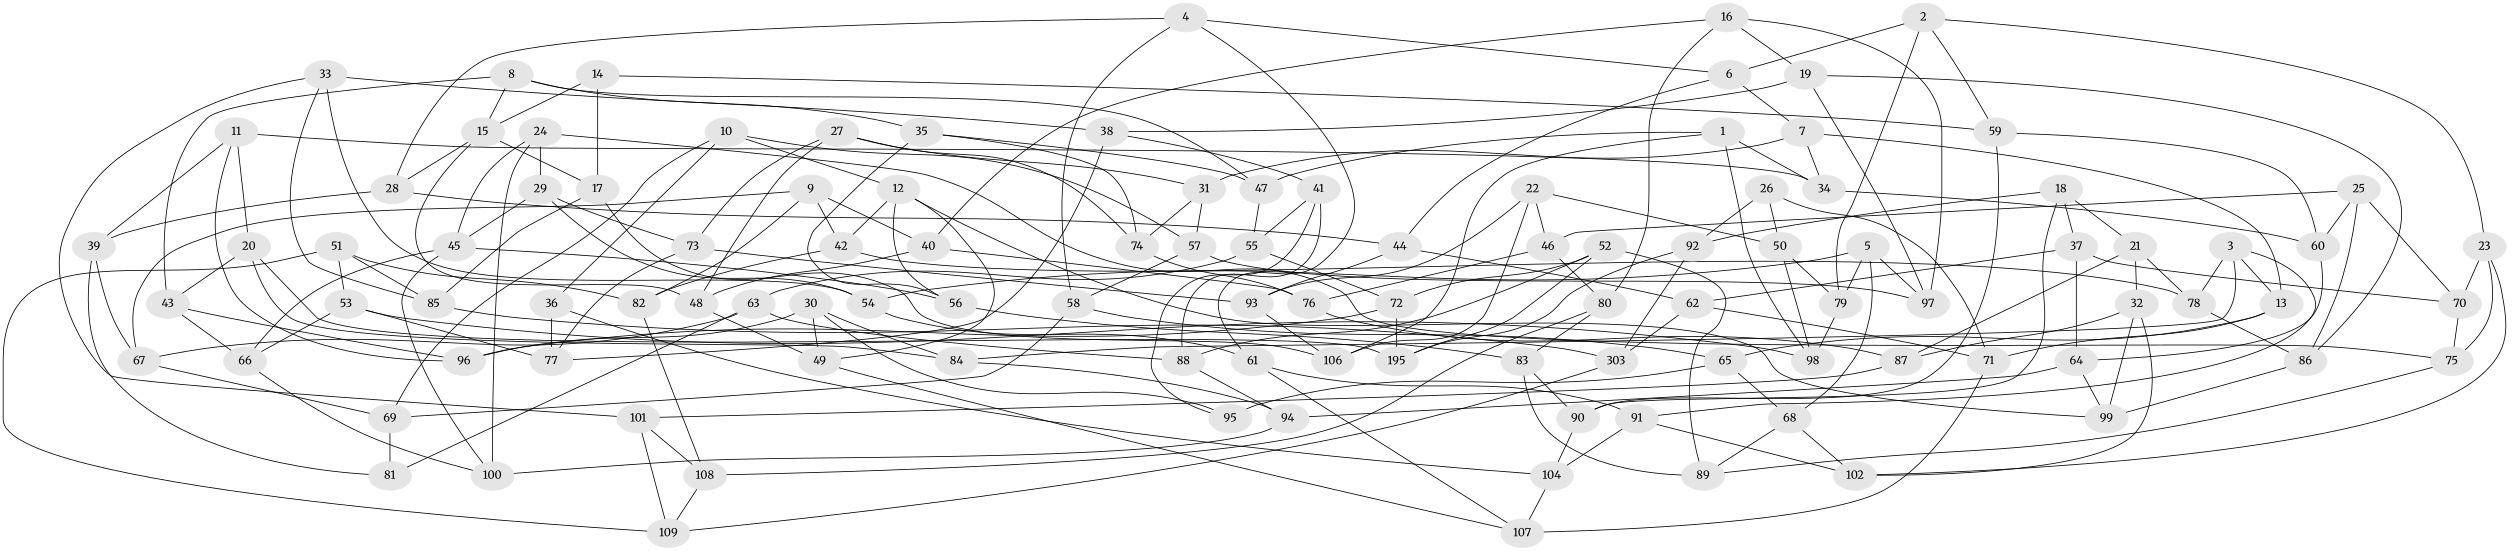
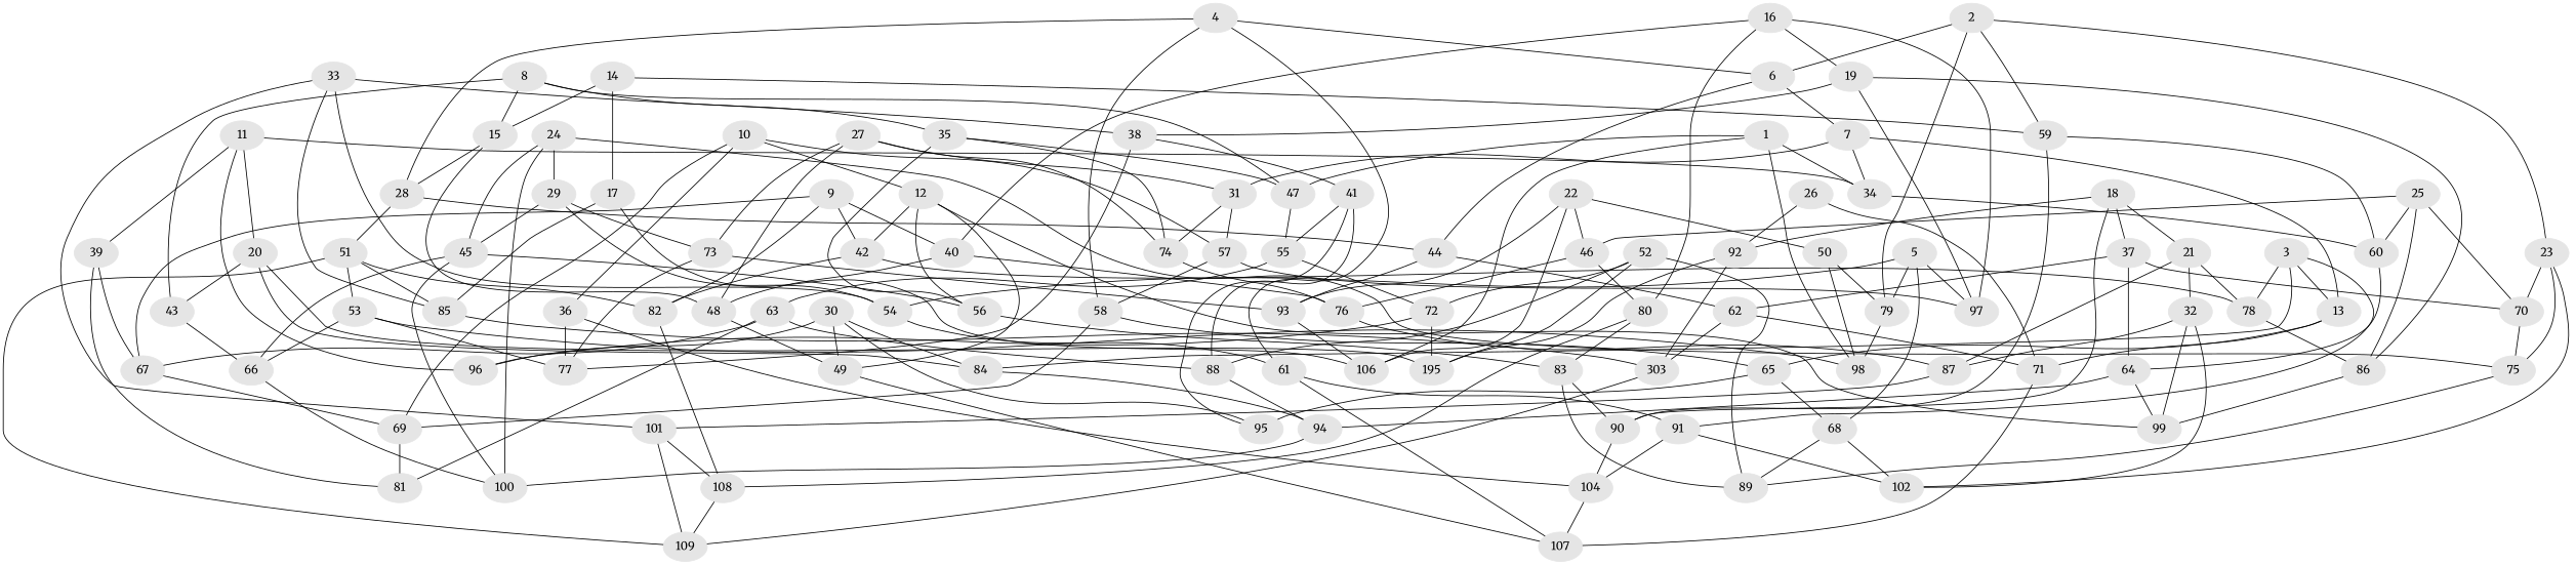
  graph {
    fontname=Merriweather
    node [color=gray90 fontname=Merriweather style=filled]
    edge [fontname=Merriweather]
    1
    34
    47
    98
    106
    60
    55
    2
    6
    23
    59
    79
    7
    44
    70
    75
    102
    90
    3
    13
    78
    84
    91
    65
    71
    86
    94
    104
    4
    28
    58
    61
    39
    69
    107
    5
    54
    68
    97
    89
    31
    93
    62
    57
    74
    8
    15
    35
    43
    17
    48
    56
    96
    66
    9
    40
    42
    67
    82
    76
    108
    10
    12
    36
    49
    99
    77
    81
    11
    20
    n71 [label=195]
    83
    95
    14
    85
    16
    19
    80
    38
    n80 [label=303]
    18
    21
    37
    92
    32
    87
    64
    41
    101
    22
    46
    50
    24
    29
    100
    45
    26
    73
    25
    27
    30
    33
    109
    88
    72
    63
    51
    53
    52
    1 -- 34
    1 -- 47
    1 -- 98
    1 -- 106
    34 -- 60
    47 -- 55
    60 -- 64
    55 -- 72
    55 -- 63
    2 -- 6
    2 -- 23
    2 -- 59
    2 -- 79
    6 -- 7
    6 -- 44
    23 -- 70
    23 -- 75
    23 -- 102
    59 -- 60
    59 -- 90
    79 -- 98
    7 -- 34
    7 -- 13
    7 -- 31
    44 -- 93
    44 -- 62
    70 -- 75
    75 -- 89
    90 -- 104
    3 -- 13
    3 -- 78
    3 -- 84
    3 -- 91
    13 -- 65
    13 -- 71
    78 -- 86
    84 -- 94
    91 -- 102
    91 -- 104
    65 -- 68
    65 -- 95
    71 -- 107
    86 -- 99
    94 -- 100
    104 -- 107
    4 -- 6
    4 -- 28
    4 -- 58
    4 -- 61
    28 -- 44
-   28 -- 39
+   28 -- 51
    58 -- 65
    58 -- 69
    61 -- 91
    61 -- 107
    39 -- 67
    39 -- 81
    69 -- 81
    5 -- 79
    5 -- 54
    5 -- 68
    5 -- 97
    54 -- 61
    68 -- 102
    68 -- 89
    31 -- 57
    31 -- 74
    93 -- 106
    62 -- 71
    62 -- n80
    57 -- 58
    57 -- 97
    74 -- 76
    8 -- 47
    8 -- 15
    8 -- 35
    8 -- 43
    15 -- 28
-   15 -- 17
    15 -- 48
    35 -- 47
    35 -- 74
    35 -- 56
-   43 -- 96
    43 -- 66
    17 -- 106
    17 -- 85
    48 -- 49
    56 -- 83
    66 -- 100
    9 -- 40
    9 -- 42
    9 -- 67
    9 -- 82
    40 -- 48
    40 -- 76
    42 -- 78
    42 -- 82
    67 -- 69
    82 -- 108
    76 -- 87
    108 -- 109
    10 -- 69
    10 -- 57
    10 -- 12
    10 -- 36
    12 -- 56
    12 -- 42
    12 -- 49
    12 -- 99
    36 -- 104
    36 -- 77
    49 -- 107
    11 -- 34
    11 -- 39
    11 -- 96
    11 -- 20
    20 -- 84
    20 -- 43
    20 -- n71
    83 -- 90
    83 -- 89
    14 -- 59
    14 -- 15
    14 -- 17
    85 -- n80
    16 -- 97
    16 -- 40
    16 -- 19
    16 -- 80
    19 -- 86
    19 -- 97
    19 -- 38
    80 -- 108
    80 -- 83
    38 -- 77
    38 -- 41
    n80 -- 109
    18 -- 90
    18 -- 21
    18 -- 37
    18 -- 92
    21 -- 78
    21 -- 32
    21 -- 87
    37 -- 70
    37 -- 62
    37 -- 64
    92 -- n71
    92 -- n80
    32 -- 102
    32 -- 99
    32 -- 87
    87 -- 101
    64 -- 94
    64 -- 99
    41 -- 55
    41 -- 95
    41 -- 88
    101 -- 108
    101 -- 109
    22 -- 106
    22 -- 93
    22 -- 46
    22 -- 50
    46 -- 76
    46 -- 80
    50 -- 98
    50 -- 79
    24 -- 75
    24 -- 29
    24 -- 100
    24 -- 45
    29 -- 54
    29 -- 45
    29 -- 73
    45 -- 56
    45 -- 66
    45 -- 100
    26 -- 71
    26 -- 92
-   26 -- 50
    73 -- 93
    73 -- 77
    25 -- 60
    25 -- 70
    25 -- 86
    25 -- 46
    27 -- 31
    27 -- 74
    27 -- 48
    27 -- 73
    30 -- 84
    30 -- 96
    30 -- 49
    30 -- 95
    33 -- 54
    33 -- 85
    33 -- 38
    33 -- 101
    88 -- 94
    72 -- 96
    72 -- n71
    63 -- 67
    63 -- 81
    63 -- 88
    51 -- 82
    51 -- 85
    51 -- 109
    51 -- 53
    53 -- 98
    53 -- 66
    53 -- 77
    52 -- 89
    52 -- n71
    52 -- 88
    52 -- 72
  }
